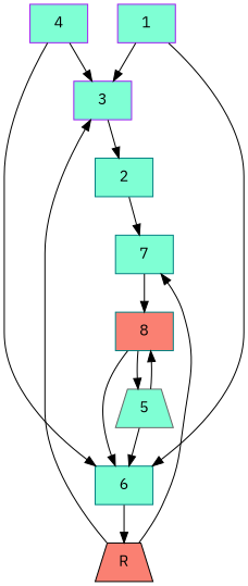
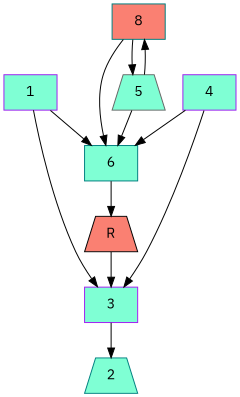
  digraph {
    fontname="IBM Plex Sans"
    node [color=teal fillcolor=aquamarine fontname="IBM Plex Sans" shape=box style=filled]
    edge [fontname="IBM Plex Sans"]
    1 [color=purple]
    3 [color=purple]
    6
-   2
+   2 [shape=trapezium]
    R [color=black fillcolor=salmon shape=trapezium]
-   7
    8 [fillcolor=salmon]
    4 [color=purple]
    5 [color=gray40 shape=trapezium]
    1 -> 3
    1 -> 6
    3 -> 2
    6 -> R
-   2 -> 7
    R -> 3
-   R -> 7
-   7 -> 8
    8 -> 6
    8 -> 5
    4 -> 3
    4 -> 6
    5 -> 6
    5 -> 8
  }
